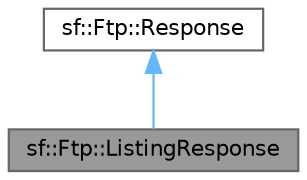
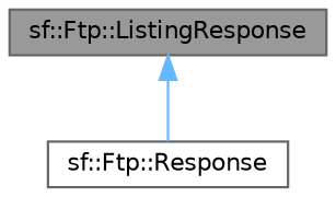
  digraph {
    node [color=gray40 fontname=Helvetica fontsize=10 shape=box style=filled]
    n1 [fillcolor=grey60 fontcolor=black height=0.2 label="sf::Ftp::ListingResponse" width=0.4]
    n2 [fillcolor=white height=0.2 label="sf::Ftp::Response" width=0.4]
-   n2 -> n1 [color=steelblue1 dir=back fontname=Helvetica fontsize=10 labelfontname=Helvetica labelfontsize=10 style=solid]
+   n1 -> n2 [color=steelblue1 dir=back fontname=Helvetica fontsize=10 labelfontname=Helvetica labelfontsize=10 style=solid]
  }
